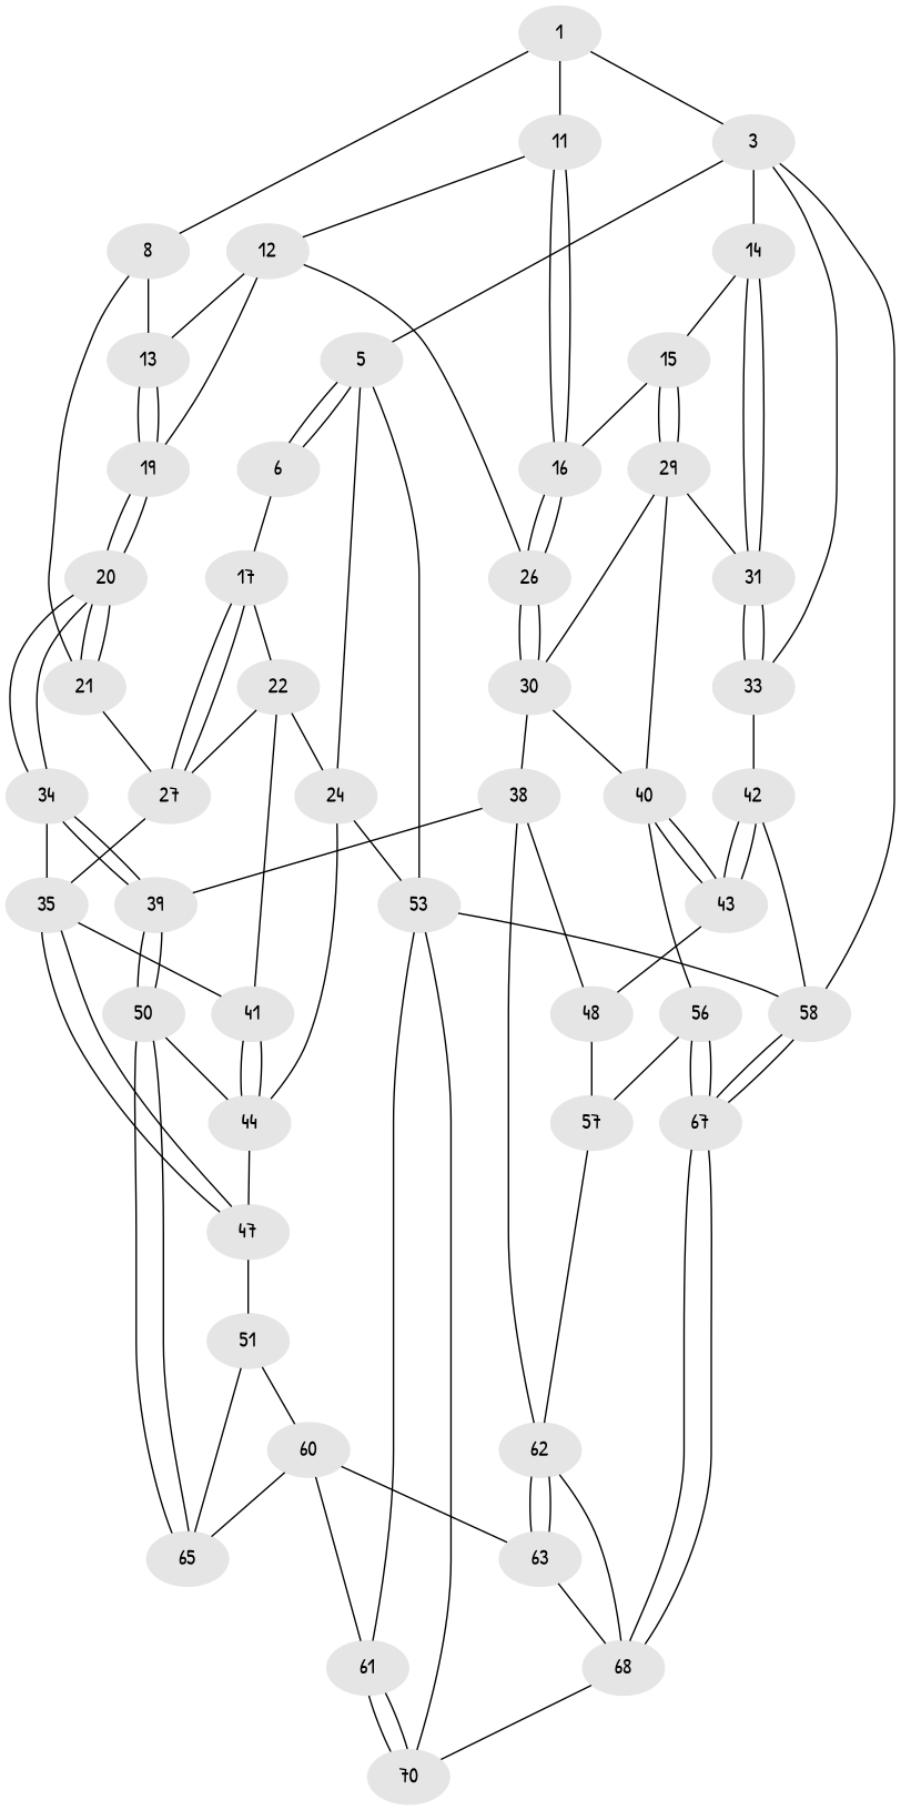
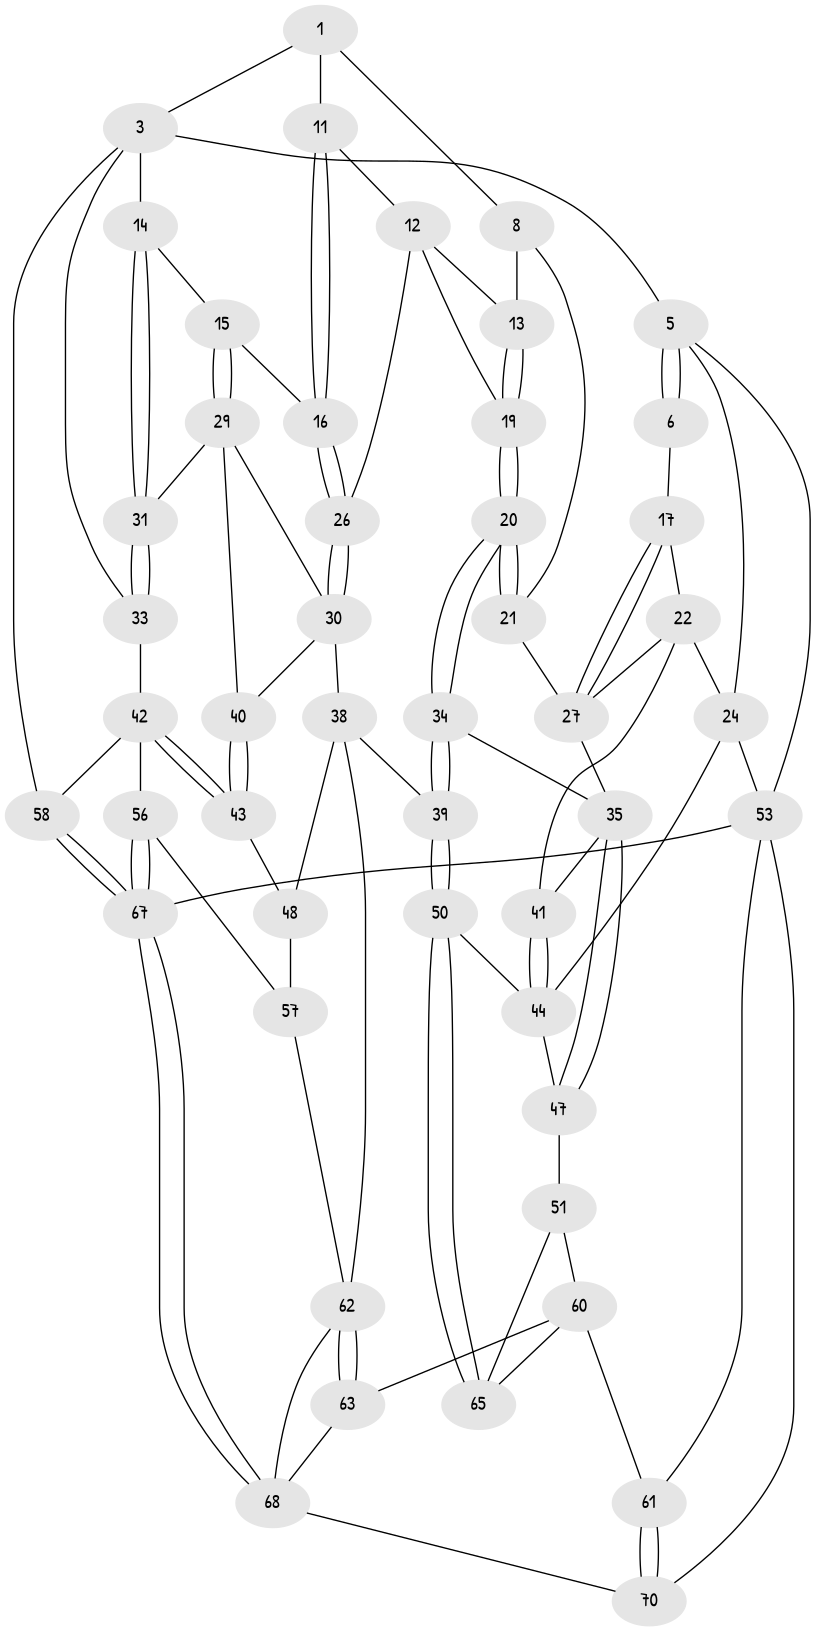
  graph {
    fontname="Patrick Hand"
    node [color=gray90 fontname="Patrick Hand" style=filled]
    edge [fontname="Patrick Hand"]
    1 [super="+2"]
    3 [super="+4"]
    8 [super="+9"]
    11
    5
    14
    33
    58
    13
    21
    12 [super="+25"]
    16
    6
    24 [super="+46"]
    53 [super="+54"]
    15
    31
    42 [super="+55"]
    67
    17 [super="+18"]
    44 [super="+45"]
    61
    70
    22 [super="+23"]
    27 [super="+28"]
    19
    26
    20
    30 [super="+37"]
    29 [super="+32"]
    40
    41
    35 [super="+36"]
    34
    39
    47 [super="+52"]
    38 [super="+49"]
    43
    48
    62 [super="+66"]
    56
    50
    51 [super="+59"]
    57
    63
    68 [super="+69"]
    65
    60 [super="+64"]
    1 -- 3
    1 -- 8
    1 -- 11
    3 -- 5
    3 -- 14
    3 -- 33
    3 -- 58
    8 -- 13
    8 -- 21
    11 -- 12
    11 -- 16
    11 -- 16
    5 -- 6
    5 -- 6
    5 -- 24
    5 -- 53
    14 -- 15
    14 -- 31
    14 -- 31
    33 -- 42
    58 -- 67
    58 -- 67
    13 -- 19
    13 -- 19
    21 -- 27
    12 -- 13
    12 -- 19
    12 -- 26
    16 -- 26
    16 -- 26
    6 -- 17
    24 -- 53
    24 -- 44
-   53 -- 58
+   53 -- 67
    53 -- 61
    53 -- 70
    15 -- 16
    15 -- 29
    15 -- 29
    31 -- 33
    31 -- 33
    42 -- 58
    42 -- 43
    42 -- 43
-   40 -- 56
+   42 -- 56
    67 -- 68
    67 -- 68
    17 -- 22
    17 -- 27
    17 -- 27
    44 -- 47 [weight=2]
    61 -- 70
    61 -- 70
    22 -- 24
    22 -- 27
    22 -- 41
    27 -- 35
    19 -- 20
    19 -- 20
    26 -- 30
    26 -- 30
    20 -- 21
    20 -- 21
    20 -- 34
    20 -- 34
    30 -- 40
    30 -- 38
    29 -- 31
    29 -- 30
    29 -- 40
    40 -- 43
    40 -- 43
    41 -- 44
    41 -- 44
    35 -- 41
    35 -- 47
    35 -- 47
    34 -- 35
    34 -- 39
    34 -- 39
    39 -- 50
    39 -- 50
    47 -- 51
    38 -- 39
    38 -- 48
    38 -- 62
    43 -- 48
    48 -- 57
    62 -- 63
    62 -- 63
    62 -- 68
    56 -- 67
    56 -- 67
    56 -- 57
    50 -- 44
    50 -- 65
    50 -- 65
    51 -- 65
    51 -- 60
    57 -- 62
    63 -- 68
    68 -- 70
    60 -- 61
    60 -- 63
    60 -- 65
  }
